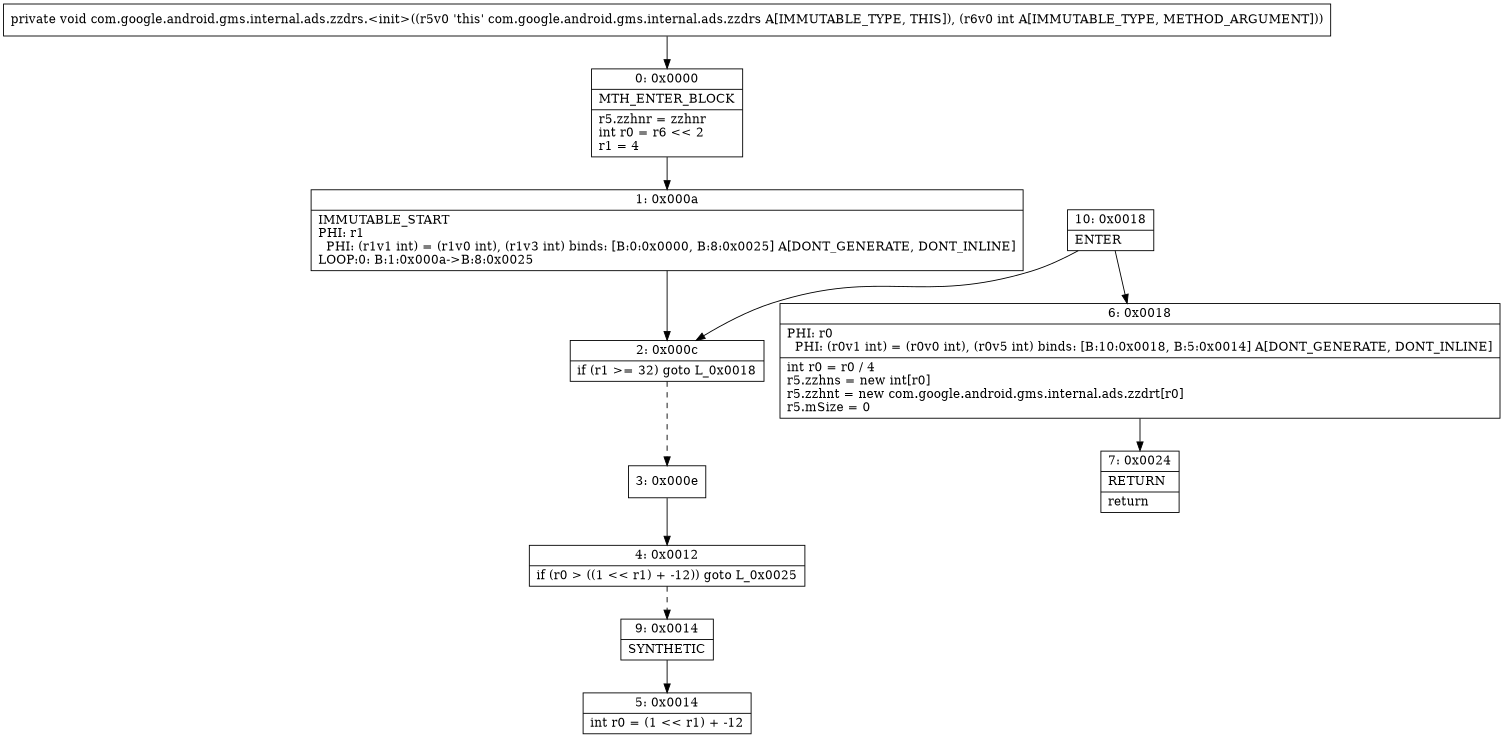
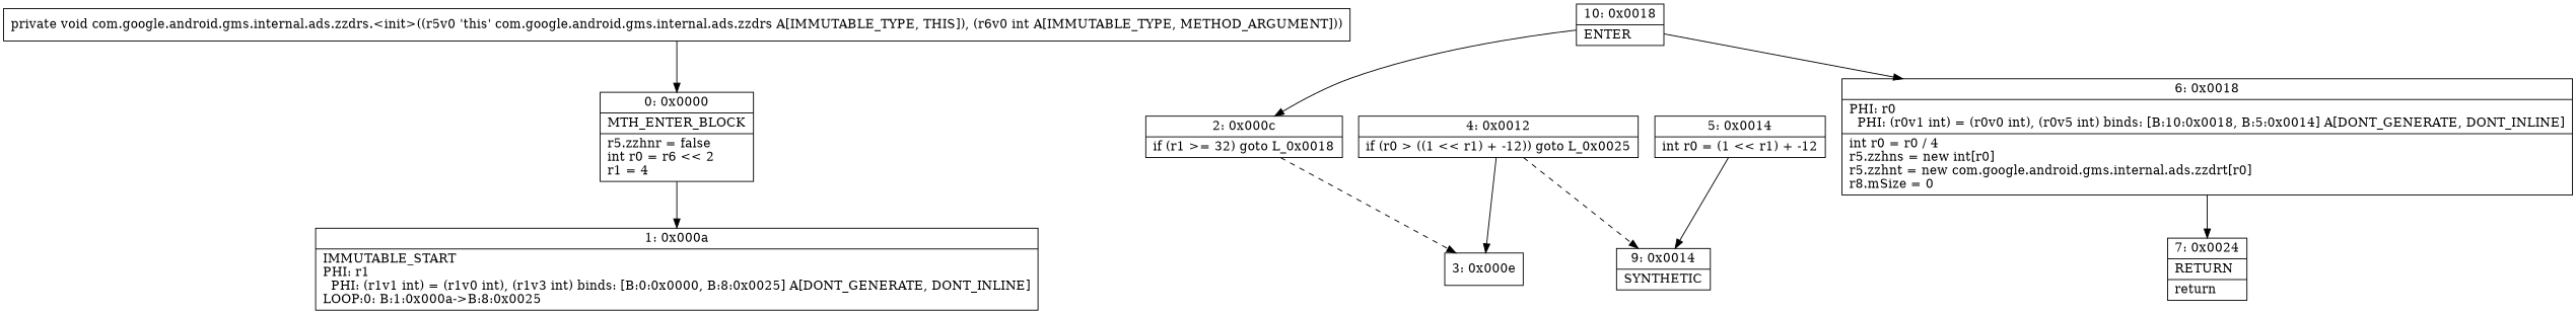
  digraph {
    node [shape=record]
-   n1 [label="{0\:\ 0x0000|MTH_ENTER_BLOCK\l|r5.zzhnr = zzhnr\lint r0 = r6 \<\< 2\lr1 = 4\l}"]
+   n1 [label="{0\:\ 0x0000|MTH_ENTER_BLOCK\l|r5.zzhnr = false\lint r0 = r6 \<\< 2\lr1 = 4\l}"]
    n2 [label="{1\:\ 0x000a|IMMUTABLE_START\lPHI: r1 \l  PHI: (r1v1 int) = (r1v0 int), (r1v3 int) binds: [B:0:0x0000, B:8:0x0025] A[DONT_GENERATE, DONT_INLINE]\lLOOP:0: B:1:0x000a\-\>B:8:0x0025\l}"]
    n3 [label="{2\:\ 0x000c|if (r1 \>= 32) goto L_0x0018\l}"]
    n4 [label="{3\:\ 0x000e}"]
    n5 [label="{4\:\ 0x0012|if (r0 \> ((1 \<\< r1) + \-12)) goto L_0x0025\l}"]
    n6 [label="{10\:\ 0x0018|ENTER\l}"]
-   n7 [label="{6\:\ 0x0018|PHI: r0 \l  PHI: (r0v1 int) = (r0v0 int), (r0v5 int) binds: [B:10:0x0018, B:5:0x0014] A[DONT_GENERATE, DONT_INLINE]\l|int r0 = r0 \/ 4\lr5.zzhns = new int[r0]\lr5.zzhnt = new com.google.android.gms.internal.ads.zzdrt[r0]\lr5.mSize = 0\l}"]
+   n7 [label="{6\:\ 0x0018|PHI: r0 \l  PHI: (r0v1 int) = (r0v0 int), (r0v5 int) binds: [B:10:0x0018, B:5:0x0014] A[DONT_GENERATE, DONT_INLINE]\l|int r0 = r0 \/ 4\lr5.zzhns = new int[r0]\lr5.zzhnt = new com.google.android.gms.internal.ads.zzdrt[r0]\lr8.mSize = 0\l}"]
    n8 [label="{9\:\ 0x0014|SYNTHETIC\l}"]
    n9 [label="{5\:\ 0x0014|int r0 = (1 \<\< r1) + \-12\l}"]
    n10 [label="{7\:\ 0x0024|RETURN\l|return\l}"]
    n11 [label="{private void com.google.android.gms.internal.ads.zzdrs.\<init\>((r5v0 'this' com.google.android.gms.internal.ads.zzdrs A[IMMUTABLE_TYPE, THIS]), (r6v0 int A[IMMUTABLE_TYPE, METHOD_ARGUMENT])) }"]
    n1 -> n2
-   n2 -> n3
    n3 -> n4 [style=dashed]
-   n4 -> n5
+   n5 -> n4
    n5 -> n8 [style=dashed]
    n6 -> n3
    n6 -> n7
    n7 -> n10
-   n8 -> n9
+   n9 -> n8
    n11 -> n1
  }
